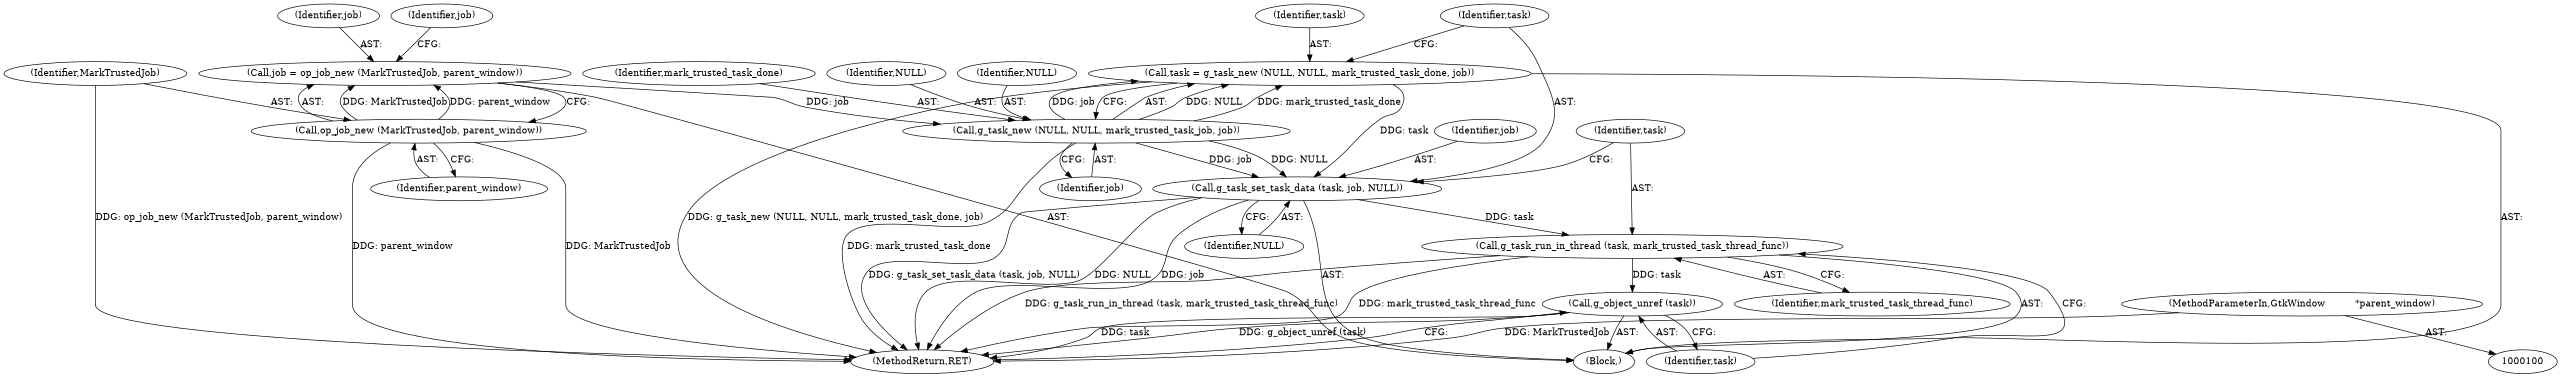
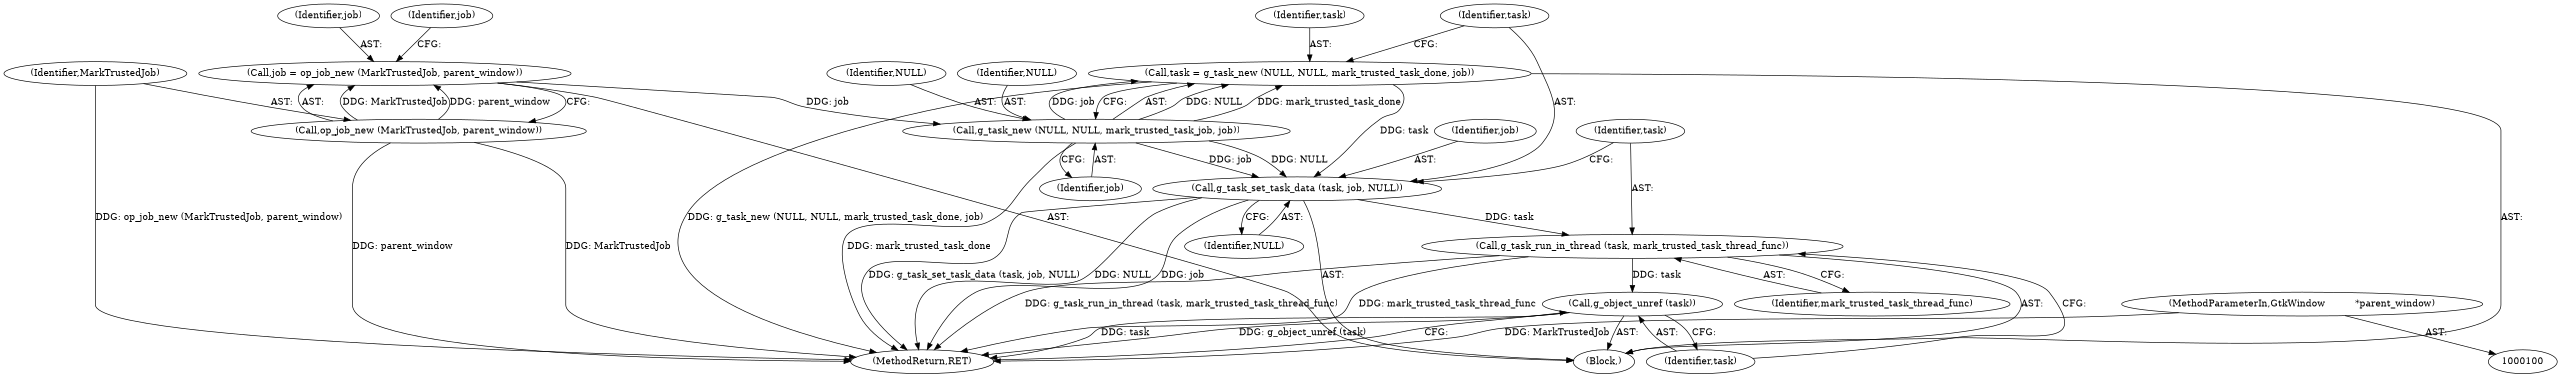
  digraph {
    n1 [label="(Call,g_task_run_in_thread (task, mark_trusted_task_thread_func))"]
    n2 [label="(Call,g_object_unref (task))"]
    n3 [label="(Identifier,mark_trusted_task_thread_func)"]
    n4 [label="(Block,)"]
    n5 [label="(MethodReturn,RET)"]
    n6 [label="(Identifier,task)"]
    n7 [label="(Call,g_task_set_task_data (task, job, NULL))"]
    n8 [label="(Identifier,NULL)"]
    n9 [label="(Call,task = g_task_new (NULL, NULL, mark_trusted_task_done, job))"]
    n10 [label="(Call,g_task_new (NULL, NULL, mark_trusted_task_job, job))"]
    n11 [label="(Identifier,job)"]
    n12 [label="(Call,job = op_job_new (MarkTrustedJob, parent_window))"]
    n13 [label="(Call,op_job_new (MarkTrustedJob, parent_window))"]
-   n14 [label="(Identifier,parent_window)"]
    n15 [label="(MethodParameterIn,GtkWindow          *parent_window)"]
    1000100
-   n17 [label="(Identifier,mark_trusted_task_done)"]
    n18 [label="(Identifier,job)"]
    n19 [label="(Identifier,task)"]
    n20 [label="(Identifier,task)"]
    n21 [label="(Identifier,task)"]
    n22 [label="(Identifier,job)"]
    n23 [label="(Identifier,NULL)"]
    n24 [label="(Identifier,MarkTrustedJob)"]
    n25 [label="(Identifier,job)"]
    n26 [label="(Identifier,NULL)"]
    n1 -> n2 [label="DDG: task"]
    n1 -> n3 [label="CFG: "]
    n1 -> n4 [label="AST: "]
    n1 -> n5 [label="DDG: g_task_run_in_thread (task, mark_trusted_task_thread_func)"]
    n1 -> n5 [label="DDG: mark_trusted_task_thread_func"]
    n2 -> n4 [label="AST: "]
    n2 -> n5 [label="DDG: task"]
    n2 -> n5 [label="DDG: g_object_unref (task)"]
    n2 -> n6 [label="CFG: "]
    n3 -> n1 [label="AST: "]
    n5 -> n2 [label="CFG: "]
    n6 -> n1 [label="CFG: "]
    n6 -> n2 [label="AST: "]
    n7 -> n1 [label="DDG: task"]
    n7 -> n4 [label="AST: "]
    n7 -> n5 [label="DDG: g_task_set_task_data (task, job, NULL)"]
    n7 -> n5 [label="DDG: NULL"]
    n7 -> n5 [label="DDG: job"]
    n7 -> n8 [label="CFG: "]
    n8 -> n7 [label="AST: "]
    n9 -> n4 [label="AST: "]
    n9 -> n5 [label="DDG: g_task_new (NULL, NULL, mark_trusted_task_done, job)"]
    n9 -> n7 [label="DDG: task"]
    n9 -> n10 [label="CFG: "]
    n10 -> n5 [label="DDG: mark_trusted_task_done"]
    n10 -> n7 [label="DDG: job"]
    n10 -> n7 [label="DDG: NULL"]
    n10 -> n9 [label="AST: "]
    n10 -> n9 [label="DDG: NULL"]
    n10 -> n9 [label="DDG: mark_trusted_task_done"]
    n10 -> n9 [label="DDG: job"]
    n10 -> n11 [label="CFG: "]
    n11 -> n10 [label="AST: "]
    n12 -> n4 [label="AST: "]
    n12 -> n10 [label="DDG: job"]
    n12 -> n13 [label="CFG: "]
    n13 -> n5 [label="DDG: MarkTrustedJob"]
    n13 -> n5 [label="DDG: parent_window"]
    n13 -> n12 [label="AST: "]
    n13 -> n12 [label="DDG: MarkTrustedJob"]
    n13 -> n12 [label="DDG: parent_window"]
-   n13 -> n14 [label="CFG: "]
-   n14 -> n13 [label="AST: "]
    n15 -> n5 [label="DDG: MarkTrustedJob"]
    n15 -> 1000100 [label="AST: "]
-   n17 -> n10 [label="AST: "]
    n18 -> n7 [label="AST: "]
    n19 -> n9 [label="AST: "]
    n20 -> n7 [label="AST: "]
    n20 -> n9 [label="CFG: "]
    n21 -> n1 [label="AST: "]
    n21 -> n7 [label="CFG: "]
    n22 -> n12 [label="CFG: "]
    n23 -> n10 [label="AST: "]
    n24 -> n5 [label="DDG: op_job_new (MarkTrustedJob, parent_window)"]
    n24 -> n13 [label="AST: "]
    n25 -> n12 [label="AST: "]
    n26 -> n10 [label="AST: "]
  }
